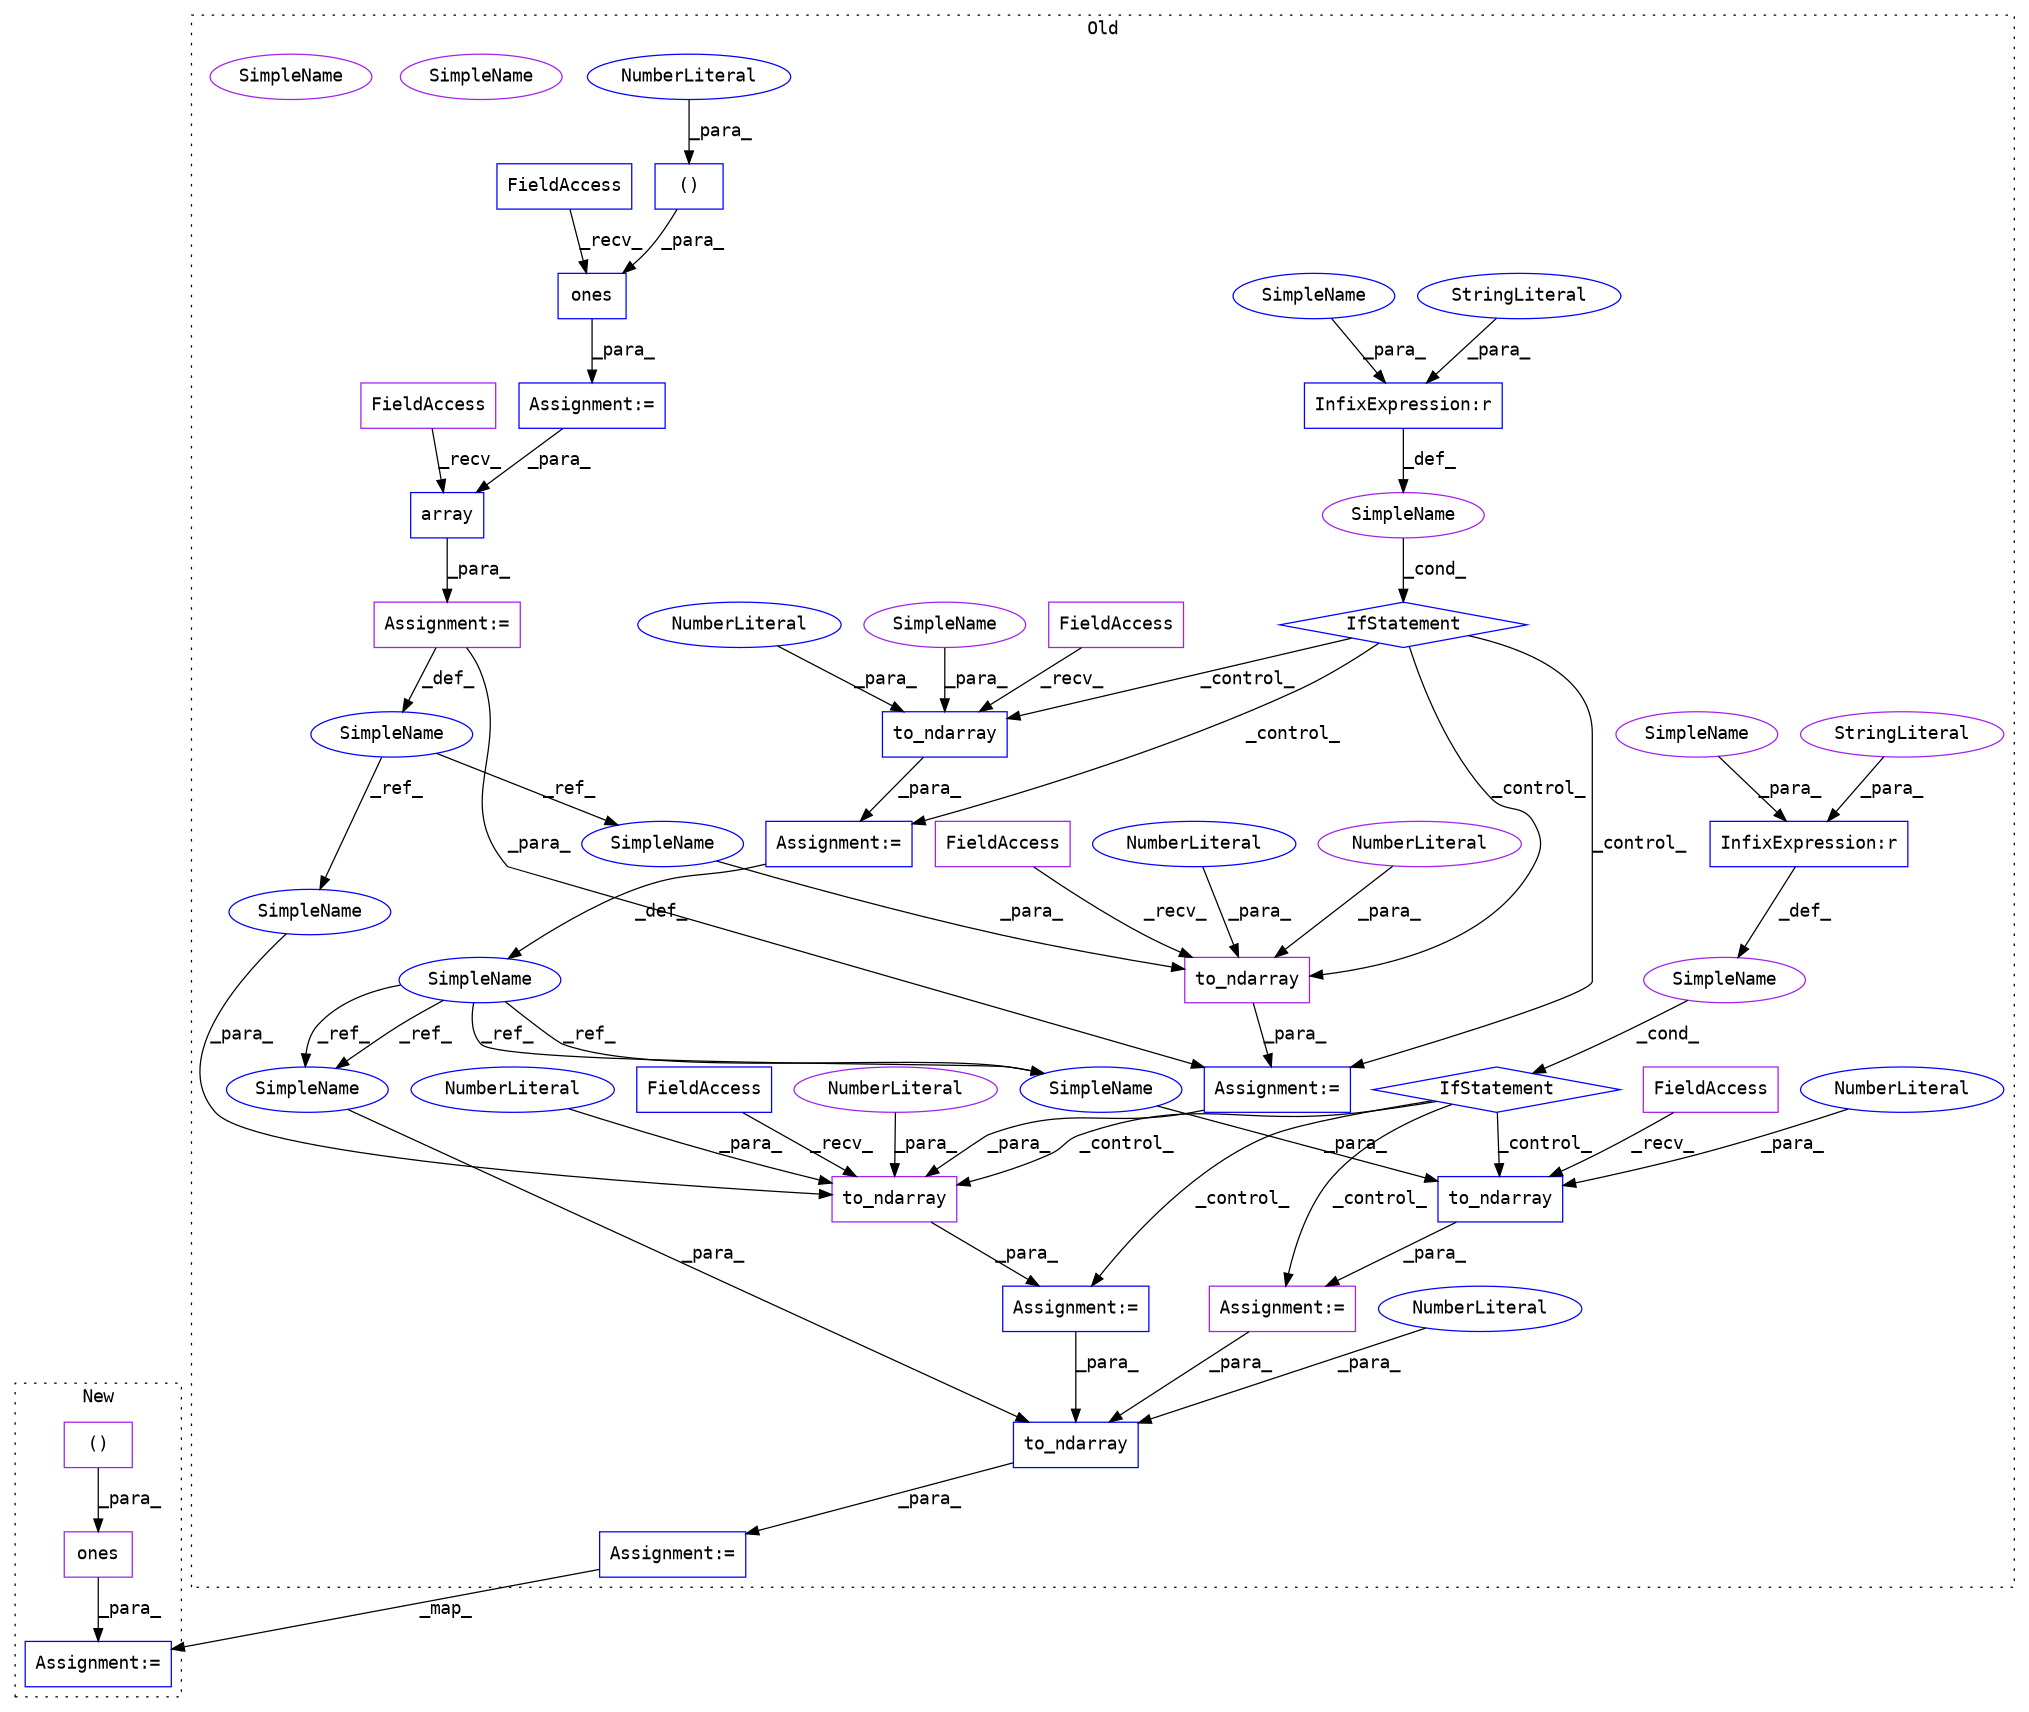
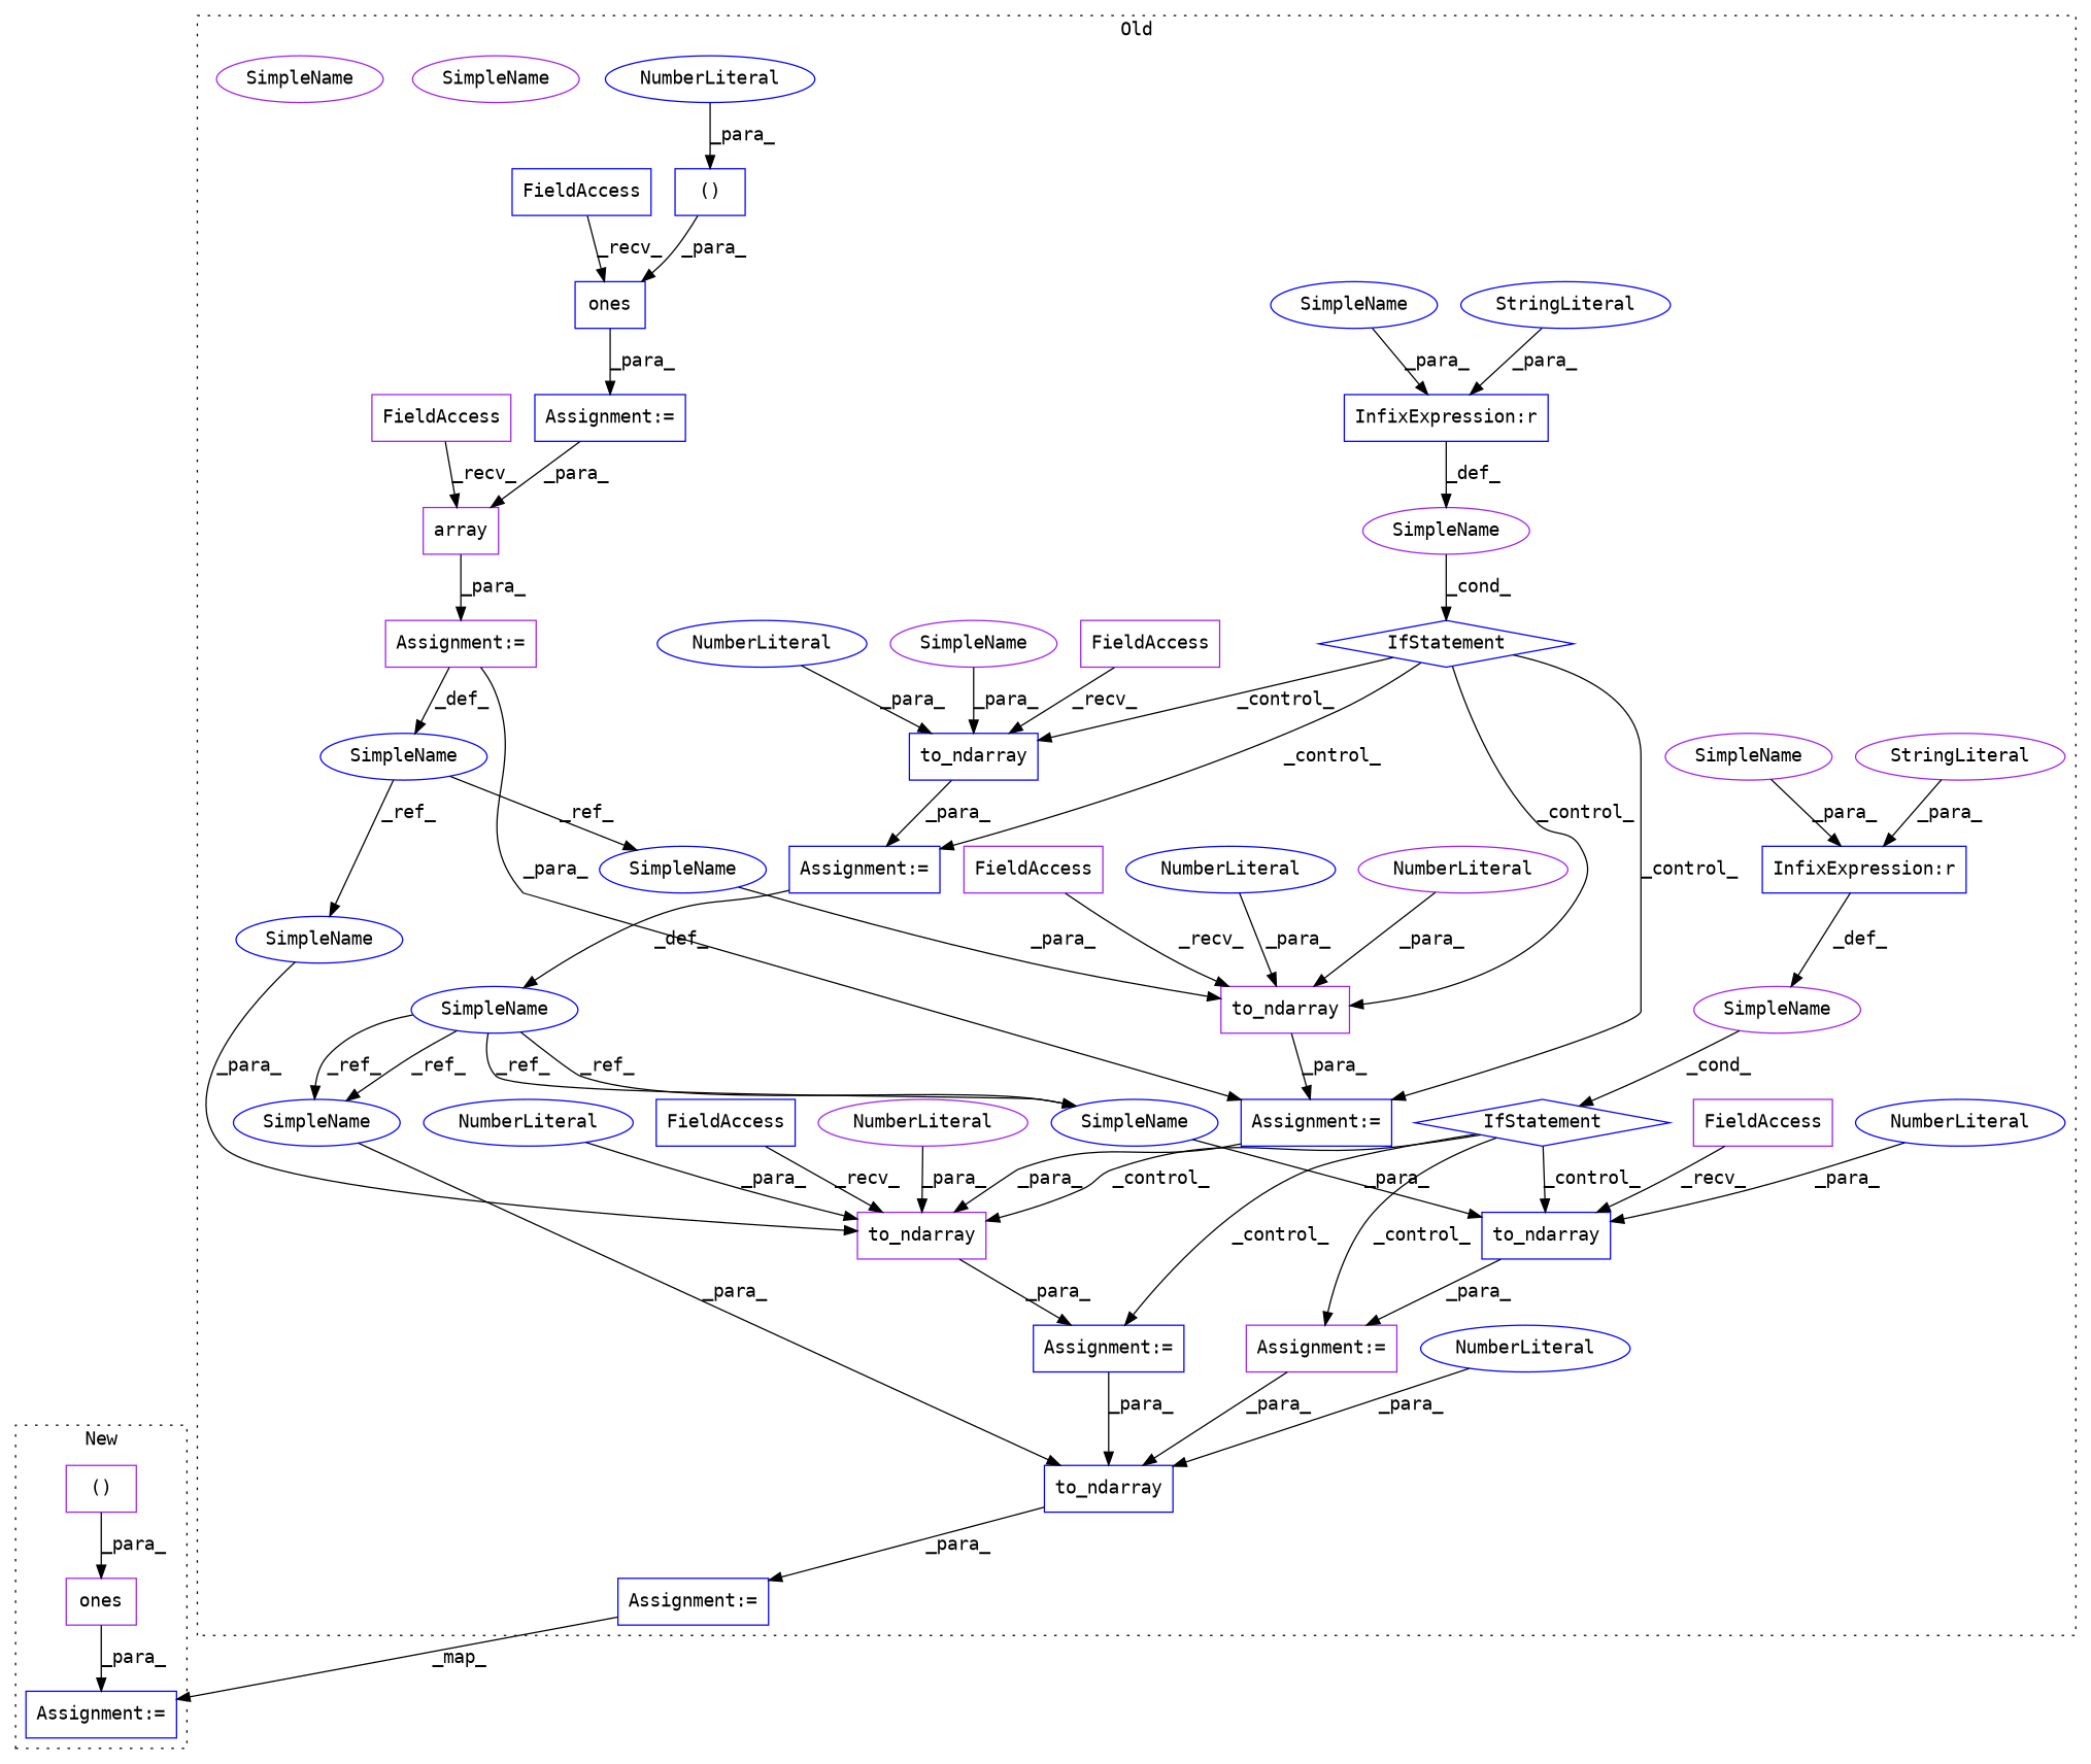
  digraph {
    fontname="DejaVu Sans Mono"
    node [a=42 l=1 shape=box color=blue fontname="DejaVu Sans Mono"]
    edge [fontname="DejaVu Sans Mono"]
    n1 [a=32 l="11,1" label=to_ndarray s="3361,3383" color=purple]
    n2 [a=34 label=NumberLiteral s=3380 shape=ellipse]
    n3 [a=22 l=9 label=FieldAccess s=3343 color=purple]
    n4 [a=7 label="Assignment:=" s=3342]
    n5 [a=7 label="Assignment:=" s=3488]
    n6 [a=32 l="11,1" label=to_ndarray s="3507,3529" color=purple]
    n7 [a=34 label=NumberLiteral s=3528 shape=ellipse color=purple]
    n8 [a=22 l=9 label=FieldAccess s=3489]
    n9 [a=34 label=NumberLiteral s=3526 shape=ellipse]
    n10 [a=7 label="Assignment:=" s=4797]
    n11 [a=7 label="Assignment:=" s=3396]
    n12 [a=106 l=22 label="()" s=3197]
    n13 [a=34 label=NumberLiteral s=3218 shape=ellipse]
    n14 [a=27 l=4 label="InfixExpression:r" s=3313]
    n15 [a=34 label=NumberLiteral s=3382 shape=ellipse color=purple]
    n16 [a=27 l=4 label="InfixExpression:r" s=3459]
-   n17 [a=32 l="6,1" label=array s="3259,3272"]
+   n17 [a=32 l="6,1" label=array s="3259,3272" color=purple]
    n18 [a=22 l=9 label=FieldAccess s=3241 color=purple]
    n19 [a=25 l="4,2" label=IfStatement s="3299,3325" shape=diamond]
    n20 [a=32 l="12,2" label=ones s="3185,3219"]
    n21 [a=22 l=9 label=FieldAccess s=3167]
    n22 [a=25 l="4,2" label=IfStatement s="3445,3471" shape=diamond]
    n23 [l=7 label=SimpleName s=3233 shape=ellipse]
    n24 [label=SimpleName shape=ellipse color=purple l=""]
    n25 [label=SimpleName shape=ellipse color=purple l=""]
    n26 [a=45 l=8 label=StringLiteral s=3463 shape=ellipse color=purple]
    n27 [a=7 label="Assignment:=" s=3166]
    n28 [a=45 l=8 label=StringLiteral s=3317 shape=ellipse]
    n29 [a=7 label="Assignment:=" s=3240 color=purple]
    n30 [a=7 label="Assignment:=" s=3542 color=purple]
    n31 [a=32 l="11,1" label=to_ndarray s="3415,3432"]
    n32 [a=34 label=NumberLiteral s=3431 shape=ellipse]
    n33 [a=22 l=9 label=FieldAccess s=3397 color=purple]
    n34 [a=32 l="11,1" label=to_ndarray s="4816,4833"]
    n35 [a=34 label=NumberLiteral s=4832 shape=ellipse]
    n36 [l=4 label=SimpleName s=3392 shape=ellipse]
    n37 [a=32 l="11,1" label=to_ndarray s="3561,3578"]
    n38 [a=34 label=NumberLiteral s=3577 shape=ellipse]
    n39 [a=22 l=9 label=FieldAccess s=3543 color=purple]
    n40 [l=7 label=SimpleName s=3372 shape=ellipse]
    n41 [l=7 label=SimpleName s=3518 shape=ellipse]
    n42 [l=4 label=SimpleName s=4827 shape=ellipse color=purple]
    n43 [l=4 label=SimpleName s=3572 shape=ellipse color=purple]
    n44 [l=10 label=SimpleName s=3303 shape=ellipse]
    n45 [l=10 label=SimpleName s=3449 shape=ellipse color=purple]
    n46 [l=4 label=SimpleName s=3572 shape=ellipse]
    n47 [l=4 label=SimpleName s=4827 shape=ellipse]
    n48 [l=4 label=SimpleName s=3426 shape=ellipse color=purple]
    n49 [a=106 l=32 label="()" s=3151 color=purple]
    n50 [a=7 label="Assignment:=" s=3120]
    n51 [a=32 l="12,2" label=ones s="3139,3183" color=purple]
    subgraph cluster_1 {
      label=Old
      style=dotted
      n1
      n2
      n3
      n4
      n5
      n6
      n7
      n8
      n9
      n10
      n11
      n12
      n13
      n14
      n15
      n16
      n17
      n18
      n19
      n20
      n21
      n22
      n23
      n24
      n25
      n26
      n27
      n28
      n29
      n30
      n31
      n32
      n33
      n34
      n35
      n36
      n37
      n38
      n39
      n40
      n41
      n42
      n43
      n44
      n45
      n46
      n47
      n48
    }
    subgraph cluster_2 {
      label=New
      style=dotted
      n49
      n50
      n51
    }
    n1 -> n4 [label=_para_]
    n2 -> n1 [label=_para_]
    n3 -> n1 [label=_recv_]
    n4 -> n6 [label=_para_]
    n5 -> n34 [label=_para_]
    n6 -> n5 [label=_para_]
    n7 -> n6 [label=_para_]
    n8 -> n6 [label=_recv_]
    n9 -> n6 [label=_para_]
    n10 -> n50 [label=_map_]
    n11 -> n36 [label=_def_]
    n12 -> n20 [label=_para_]
    n13 -> n12 [label=_para_]
    n14 -> n25 [label=_def_]
    n15 -> n1 [label=_para_]
    n16 -> n24 [label=_def_]
    n17 -> n29 [label=_para_]
    n18 -> n17 [label=_recv_]
    n19 -> n1 [label=_control_]
    n19 -> n4 [label=_control_]
    n19 -> n11 [label=_control_]
    n19 -> n31 [label=_control_]
    n20 -> n27 [label=_para_]
    n21 -> n20 [label=_recv_]
    n22 -> n5 [label=_control_]
    n22 -> n6 [label=_control_]
    n22 -> n30 [label=_control_]
    n22 -> n37 [label=_control_]
    n23 -> n40 [label=_ref_]
    n23 -> n41 [label=_ref_]
    n24 -> n22 [label=_cond_]
    n25 -> n19 [label=_cond_]
    n26 -> n16 [label=_para_]
    n27 -> n17 [label=_para_]
    n28 -> n14 [label=_para_]
    n29 -> n4 [label=_para_]
    n29 -> n23 [label=_def_]
    n30 -> n34 [label=_para_]
    n31 -> n11 [label=_para_]
    n32 -> n31 [label=_para_]
    n33 -> n31 [label=_recv_]
    n34 -> n10 [label=_para_]
    n35 -> n34 [label=_para_]
    n36 -> n46 [label=_ref_]
    n36 -> n46 [label=_ref_]
    n36 -> n47 [label=_ref_]
    n36 -> n47 [label=_ref_]
    n37 -> n30 [label=_para_]
    n38 -> n37 [label=_para_]
    n39 -> n37 [label=_recv_]
    n40 -> n1 [label=_para_]
    n41 -> n6 [label=_para_]
    n44 -> n14 [label=_para_]
    n45 -> n16 [label=_para_]
    n46 -> n37 [label=_para_]
    n47 -> n34 [label=_para_]
    n48 -> n31 [label=_para_]
    n49 -> n51 [label=_para_]
    n51 -> n50 [label=_para_]
  }
